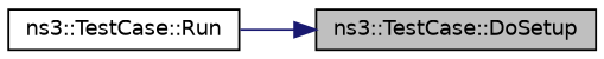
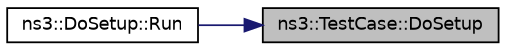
  digraph {
    rankdir=RL
    node [color=black fontname=Helvetica fontsize=10 shape=record style=filled]
    n1 [fillcolor=grey75 fontcolor=black height=0.2 label="ns3::TestCase::DoSetup" width=0.4]
-   n2 [fillcolor=white height=0.2 label="ns3::TestCase::Run" width=0.4]
+   n2 [fillcolor=white height=0.2 label="ns3::DoSetup::Run" width=0.4]
    n1 -> n2 [color=midnightblue dir=back fontname=Helvetica fontsize=10 labelfontname=Helvetica labelfontsize=10 style=solid]
  }
